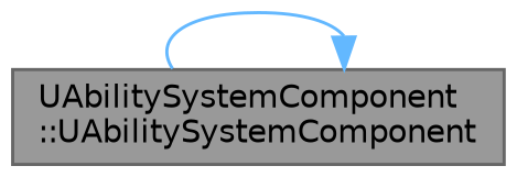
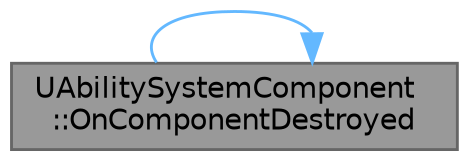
  digraph {
    rankdir=RL
-   n1 [color=gray40 fillcolor=grey60 fontcolor=black fontname=Helvetica fontsize=10 height=0.2 label="UAbilitySystemComponent\l::UAbilitySystemComponent" shape=box style=filled width=0.4]
+   n1 [color=gray40 fillcolor=grey60 fontcolor=black fontname=Helvetica fontsize=10 height=0.2 label="UAbilitySystemComponent\l::OnComponentDestroyed" shape=box style=filled width=0.4]
    n1 -> n1 [color=steelblue1 dir=back fontname=Helvetica fontsize=10 labelfontname=Helvetica labelfontsize=10 style=solid]
  }
